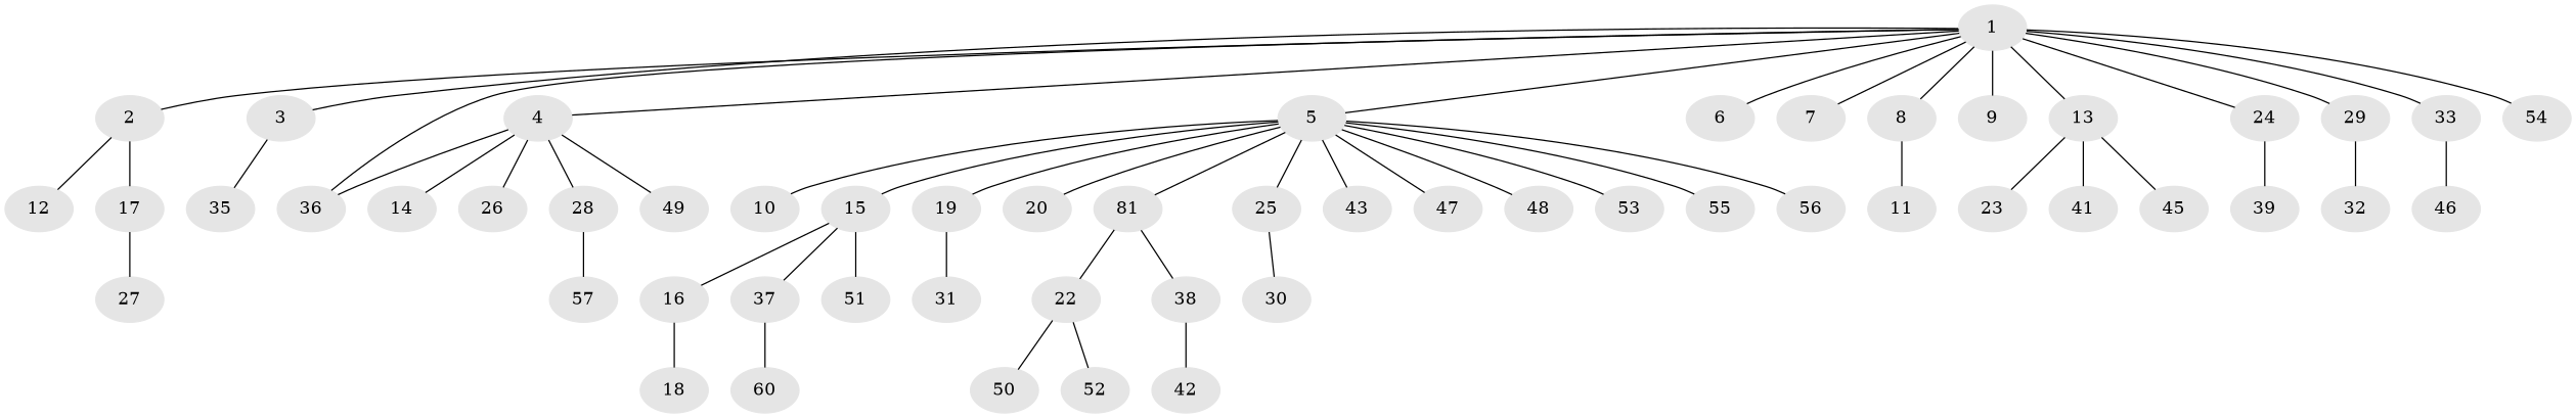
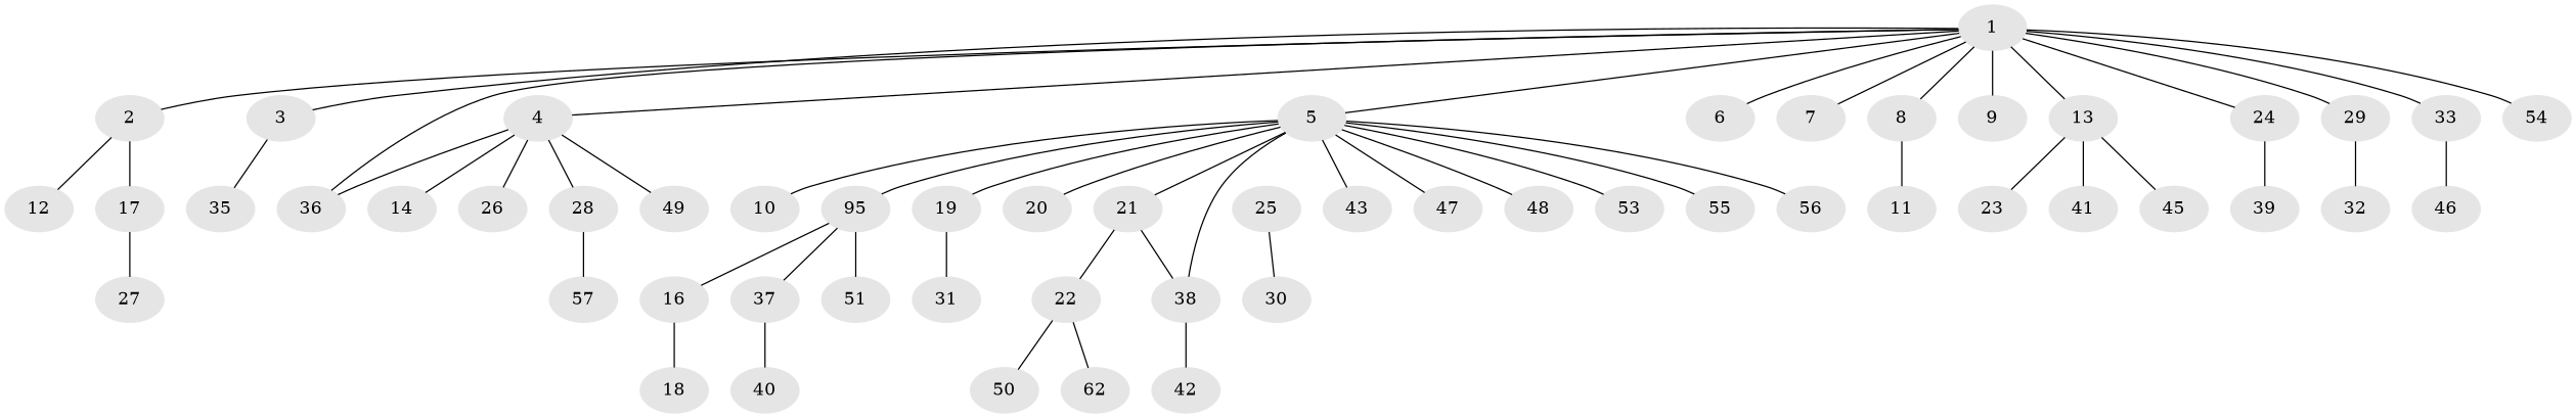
  graph {
    node [color=gray90 style=filled]
    edge [weight=1.0]
    1
    2
    3
    4
    5
    6
    7
    8
    9
    13
    24
    29
    33
    36
    54
    12
    17
    35
    14
    26
    28
    49
    10
-   15
+   15 [label=95]
    19
    20
-   21 [label=81]
+   21
    25
    43
    47
    48
    53
    55
    56
    11
    23
    41
    45
    39
    32
    46
    27
    57
    16
    37
    51
    31
    22
    38
    30
    18
-   40 [label=60]
+   40
    50
-   52
+   52 [label=62]
    42
    1 -- 2
    1 -- 3
    1 -- 4
    1 -- 5
    1 -- 6
    1 -- 7
    1 -- 8
    1 -- 9 [weight=12.0]
    1 -- 13
    1 -- 24
    1 -- 29
    1 -- 33
    1 -- 36
    1 -- 54
    2 -- 12
    2 -- 17
    3 -- 35
    4 -- 36
    4 -- 14
    4 -- 26
    4 -- 28
    4 -- 49
    5 -- 10
    5 -- 15
    5 -- 19
    5 -- 20
    5 -- 21
-   5 -- 25
+   5 -- 38
    5 -- 43
    5 -- 47
    5 -- 48
    5 -- 53
    5 -- 55
    5 -- 56
    8 -- 11
    13 -- 23
    13 -- 41
    13 -- 45
    24 -- 39 [weight=2.0]
    29 -- 32 [weight=5.0]
    33 -- 46
    17 -- 27 [weight=2.0]
    28 -- 57
    15 -- 16
    15 -- 37
    15 -- 51
    19 -- 31 [weight=5.0]
    21 -- 22
    21 -- 38
    25 -- 30
    16 -- 18
    37 -- 40
    22 -- 50 [weight=2.0]
    22 -- 52
    38 -- 42 [weight=2.0]
  }
